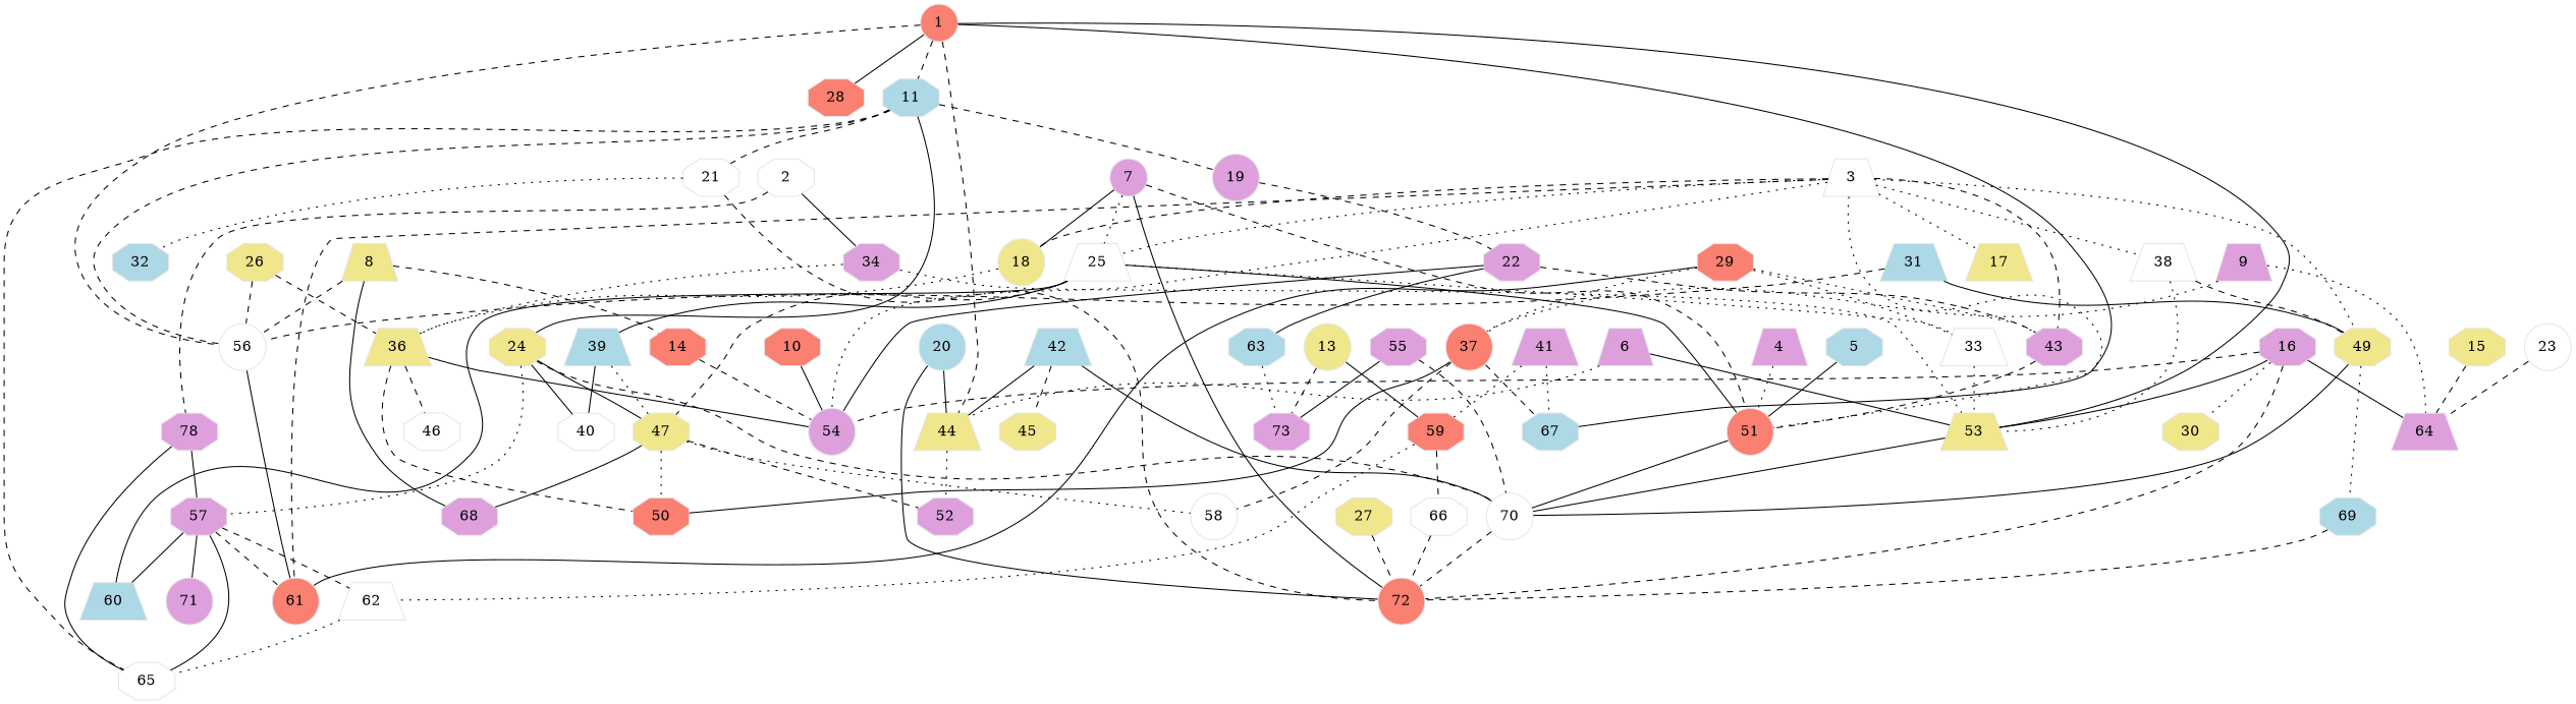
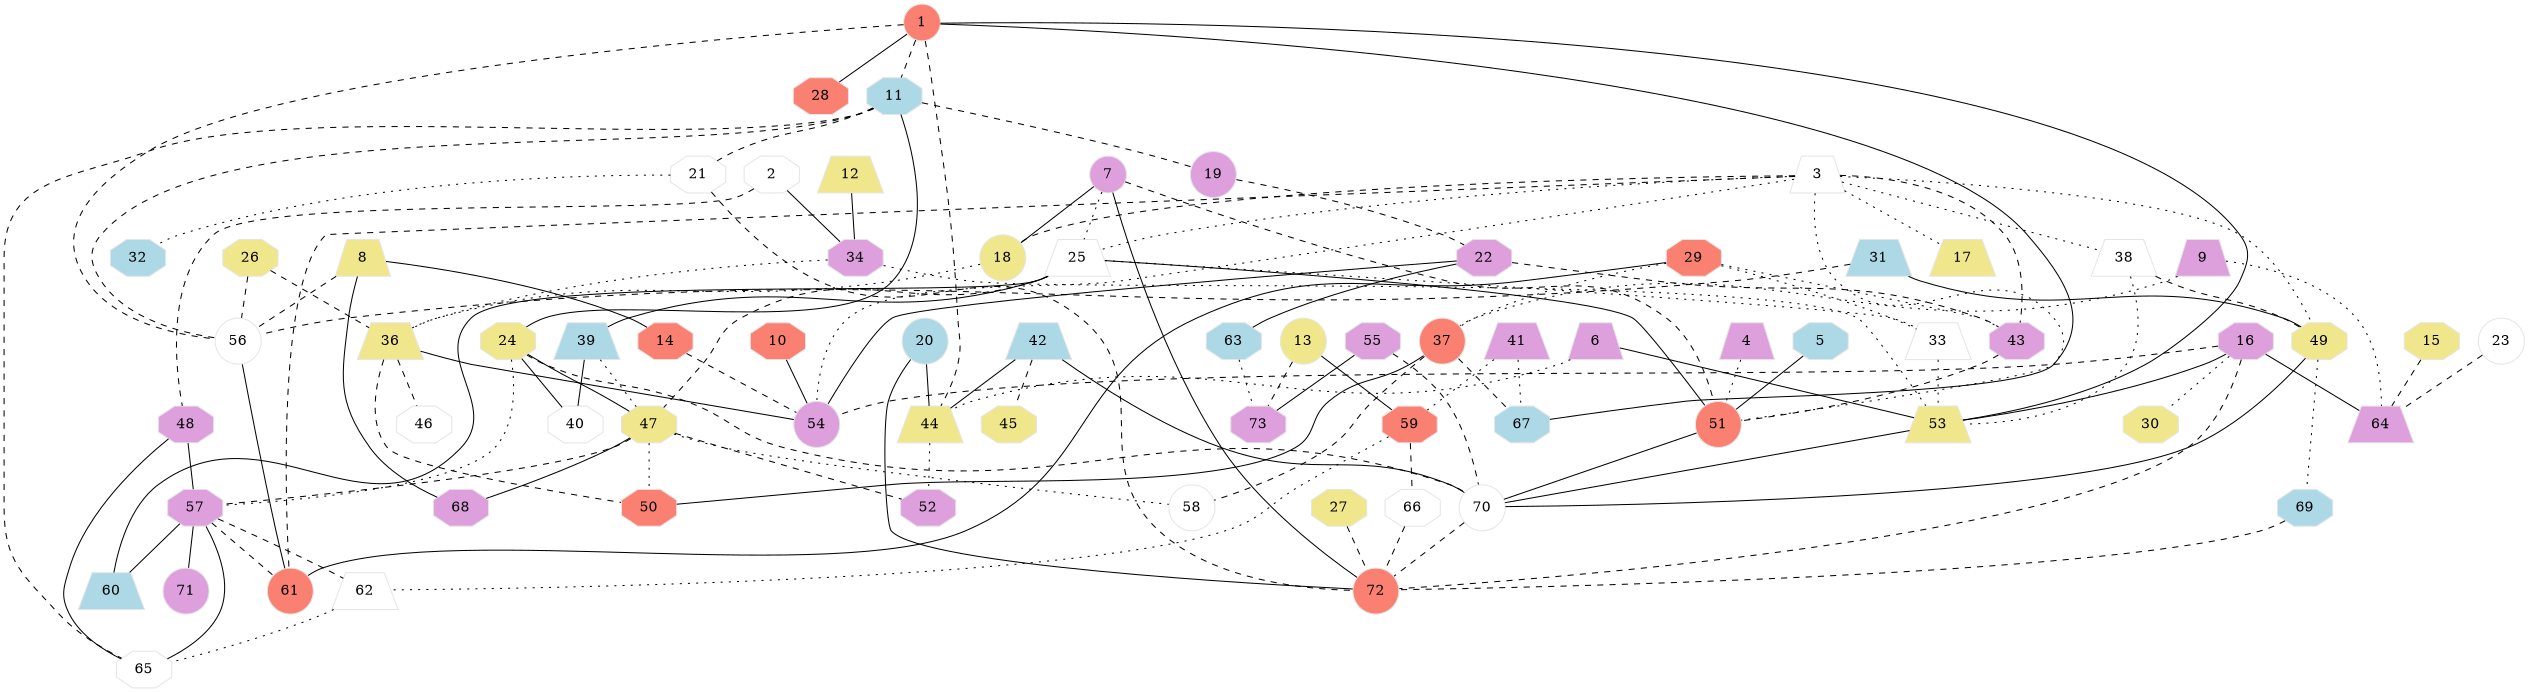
  graph {
    node [color=gray90 fillcolor=plum shape=octagon style=filled]
    edge [style=dashed weight=1.0]
    1 [fillcolor=salmon shape=circle]
    11 [fillcolor=lightblue]
    28 [fillcolor=salmon]
    44 [fillcolor=khaki shape=trapezium]
    53 [fillcolor=khaki shape=trapezium]
    56 [fillcolor=white shape=circle]
    67 [fillcolor=lightblue]
    19 [shape=circle]
    21 [fillcolor=white]
    24 [fillcolor=khaki]
    65 [fillcolor=white]
    52
    70 [fillcolor=white shape=circle]
    61 [fillcolor=salmon shape=circle]
    2 [fillcolor=white]
    34
-   48 [label=78]
+   48
    36 [fillcolor=khaki shape=trapezium]
    57
    3 [fillcolor=white shape=trapezium]
    17 [fillcolor=khaki shape=trapezium]
    18 [fillcolor=khaki shape=circle]
    25 [fillcolor=white shape=trapezium]
    38 [fillcolor=white shape=trapezium]
    43
    49 [fillcolor=khaki]
    51 [fillcolor=salmon shape=circle]
    54 [shape=circle]
    47 [fillcolor=khaki]
    33 [fillcolor=white shape=trapezium]
    39 [fillcolor=lightblue shape=trapezium]
    60 [fillcolor=lightblue shape=trapezium]
    69 [fillcolor=lightblue]
    4 [shape=trapezium]
    5 [fillcolor=lightblue]
    6 [shape=trapezium]
    7 [shape=circle]
    72 [fillcolor=salmon shape=circle]
    8 [fillcolor=khaki shape=trapezium]
    14 [fillcolor=salmon]
    68
    9 [shape=trapezium]
    37 [fillcolor=salmon shape=circle]
    64 [shape=trapezium]
    50 [fillcolor=salmon]
    58 [fillcolor=white shape=circle]
    10 [fillcolor=salmon]
    22
    32 [fillcolor=lightblue]
    40 [fillcolor=white]
+   12 [fillcolor=khaki shape=trapezium]
    13 [fillcolor=khaki shape=circle]
    59 [fillcolor=salmon]
    73
    62 [fillcolor=white shape=trapezium]
    66 [fillcolor=white]
    15 [fillcolor=khaki]
    16
    30 [fillcolor=khaki]
    46 [fillcolor=white]
    63 [fillcolor=lightblue]
    20 [fillcolor=lightblue shape=circle]
    23 [fillcolor=white shape=circle]
    71 [shape=circle]
    26 [fillcolor=khaki]
    27 [fillcolor=khaki]
    29 [fillcolor=salmon]
    31 [fillcolor=lightblue shape=trapezium]
    42 [fillcolor=lightblue shape=trapezium]
    45 [fillcolor=khaki]
    41 [shape=trapezium]
    55
    1 -- 11
    1 -- 28 [style=solid]
    1 -- 44
    1 -- 53 [style=solid]
    1 -- 56
    1 -- 67 [style=solid]
    11 -- 56
    11 -- 19
    11 -- 21
    11 -- 24 [style=solid]
    11 -- 65
    44 -- 52 [style=dotted]
    53 -- 70 [style=solid]
    56 -- 61 [style=solid weight=2.0]
    19 -- 22
    21 -- 72
    21 -- 32 [style=dotted]
    24 -- 70
    24 -- 57 [style=dotted]
    24 -- 47 [style=solid]
    24 -- 40 [style=solid]
    70 -- 72
    2 -- 34 [style=solid]
    2 -- 48
    34 -- 53 [style=dotted]
    34 -- 36 [style=dotted]
    48 -- 65 [style=solid]
    48 -- 57 [style=solid]
    36 -- 54 [style=solid]
    36 -- 50
    36 -- 46
    57 -- 65 [style=solid]
    57 -- 61
    57 -- 60 [style=solid]
    57 -- 62
    57 -- 71 [style=solid]
    3 -- 61
    3 -- 17 [style=dotted]
    3 -- 18
    3 -- 25 [style=dotted]
    3 -- 38 [style=dotted]
    3 -- 43
    3 -- 49 [style=dotted]
    3 -- 51 [style=dotted]
    3 -- 54 [style=dotted]
    18 -- 36 [style=dotted]
    25 -- 51 [style=solid]
    25 -- 47
    25 -- 33 [style=dotted]
    25 -- 39 [style=solid]
    25 -- 60 [style=solid]
    38 -- 53 [style=dotted]
    38 -- 49
    43 -- 51
    49 -- 70 [style=solid]
    49 -- 69 [style=dotted]
    51 -- 70 [style=solid weight=2.0]
    47 -- 52
+   47 -- 57
    47 -- 68 [style=solid]
    47 -- 50 [style=dotted]
    47 -- 58 [style=dotted]
    33 -- 53 [style=dotted]
    39 -- 47 [style=dotted]
    39 -- 40 [style=solid]
    69 -- 72
    4 -- 51 [style=dotted]
    5 -- 51 [style=solid]
    6 -- 44 [style=dotted]
    6 -- 53 [style=solid]
    7 -- 18 [style=solid]
    7 -- 25 [style=dotted]
    7 -- 51
    7 -- 72 [style=solid]
    8 -- 56
-   8 -- 14
+   8 -- 14 [style=solid]
    8 -- 68 [style=solid]
    14 -- 54
    9 -- 37 [style=dotted]
    9 -- 64 [style=dotted]
    37 -- 67
    37 -- 50 [style=solid]
    37 -- 58
    10 -- 54 [style=solid]
    22 -- 43
    22 -- 54 [style=solid weight=2.0]
    22 -- 63 [style=solid]
+   12 -- 34 [style=solid]
    13 -- 59 [style=solid]
    13 -- 73
    59 -- 62 [style=dotted]
    59 -- 66
    62 -- 65 [style=dotted]
    66 -- 72
    15 -- 64
    16 -- 53 [style=solid]
    16 -- 54
    16 -- 72
    16 -- 64 [style=solid]
    16 -- 30 [style=dotted]
    63 -- 73 [style=dotted]
    20 -- 44 [style=solid]
    20 -- 72 [style=solid]
    23 -- 64
    26 -- 56
    26 -- 36
    27 -- 72
    29 -- 61 [style=solid]
    29 -- 43 [style=dotted]
    29 -- 33 [style=dotted]
    29 -- 37 [style=dotted]
    31 -- 56
    31 -- 49 [style=solid]
    42 -- 44 [style=solid]
    42 -- 70 [style=solid weight=2.0]
    42 -- 45
    41 -- 67 [style=dotted]
    41 -- 59 [style=dotted]
    55 -- 70
    55 -- 73 [style=solid]
  }
